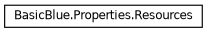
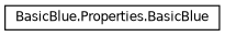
  digraph {
    rankdir=LR
-   n1 [color=black fillcolor=white fontname=Helvetica fontsize=10 height=0.2 label="BasicBlue.Properties.Resources" shape=record style=filled width=0.4]
+   n1 [color=black fillcolor=white fontname=Helvetica fontsize=10 height=0.2 label="BasicBlue.Properties.BasicBlue" shape=record style=filled width=0.4]
  }
